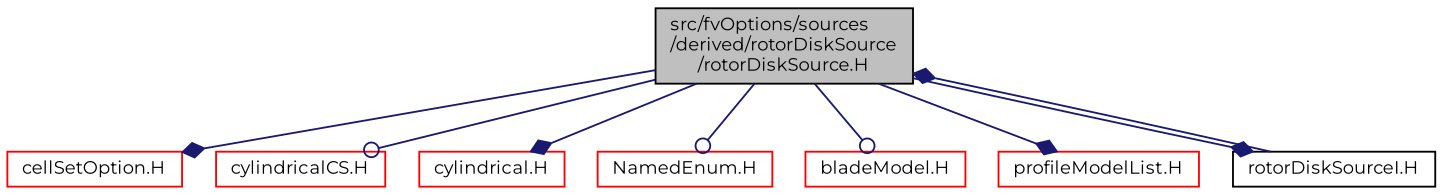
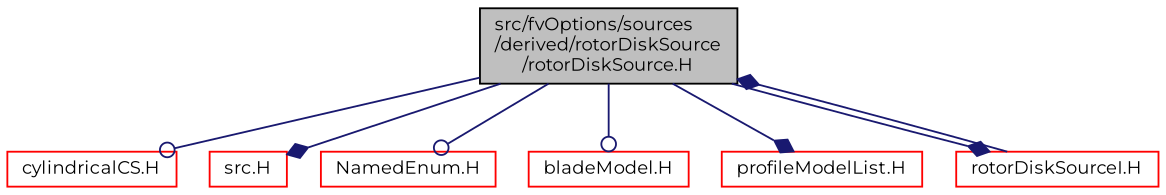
  digraph {
    fontname=Montserrat
    node [color=red fontname=Montserrat fontsize=10 shape=record]
    edge [arrowhead=diamond color=midnightblue fontname=Montserrat fontsize=10 labelfontname=Helvetica labelfontsize=10 style=solid]
    n1 [color=black fillcolor=grey75 fontcolor=black height=0.2 label="src/fvOptions/sources\l/derived/rotorDiskSource\l/rotorDiskSource.H" style=filled width=0.4]
-   n2 [height=0.2 label="cellSetOption.H" width=0.4]
    n3 [height=0.2 label="cylindricalCS.H" width=0.4]
-   n4 [height=0.2 label="cylindrical.H" width=0.4]
+   n4 [height=0.2 label="src.H" width=0.4]
    n5 [height=0.2 label="NamedEnum.H" width=0.4]
    n6 [height=0.2 label="bladeModel.H" width=0.4]
    n7 [height=0.2 label="profileModelList.H" width=0.4]
-   n8 [color=black height=0.2 label="rotorDiskSourceI.H" width=0.4]
-   n1 -> n2
+   n8 [height=0.2 label="rotorDiskSourceI.H" width=0.4]
    n1 -> n3 [arrowhead=odot]
    n1 -> n4
    n1 -> n5 [arrowhead=odot]
    n1 -> n6 [arrowhead=odot]
    n1 -> n7
    n1 -> n8
    n8 -> n1
  }
